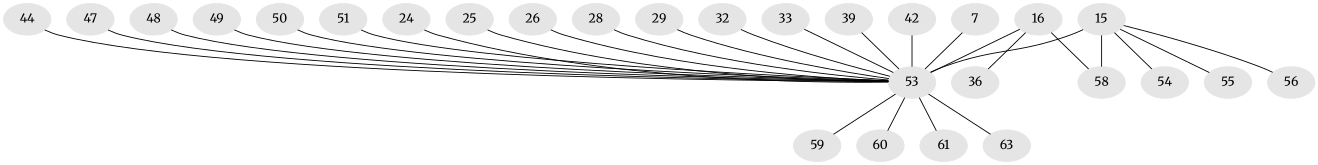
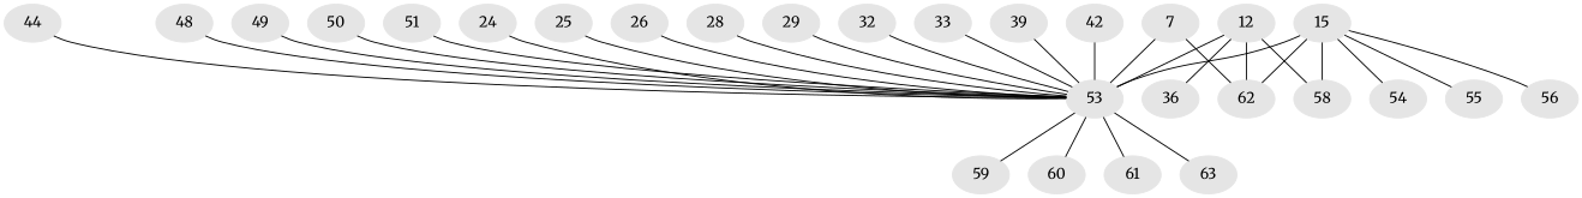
  graph {
    fontname=Merriweather
    node [color=gray90 fontname=Merriweather style=filled]
    edge [fontname=Merriweather]
    n1 [label=7 super="+5"]
    53 [super="+34+52"]
+   62 [super="+57"]
    59
    60
    61 [super="+30"]
    63
-   12 [super="+3" label=16]
+   12 [super="+3"]
    36
    58
    15 [super="+9"]
    54 [super="+41"]
    55
    56
    24
    25
    26
    28
    29
    32
    33
    39
    42 [super="+35"]
    44
-   47
    48 [super="+40"]
    49
    50
    51
    n1 -- 53 [weight=5]
+   n1 -- 62
    53 -- 59
    53 -- 60
    53 -- 61
    53 -- 63
    12 -- 53 [weight=5]
+   12 -- 62 [weight=2]
    12 -- 36
    12 -- 58
    15 -- 53 [weight=5]
+   15 -- 62
    15 -- 58
    15 -- 54
    15 -- 55
    15 -- 56
    24 -- 53
    25 -- 53
    26 -- 53
    28 -- 53
    29 -- 53
    32 -- 53
    33 -- 53
    39 -- 53
    42 -- 53
    44 -- 53
-   47 -- 53
    48 -- 53
    49 -- 53
    50 -- 53
    51 -- 53
  }
